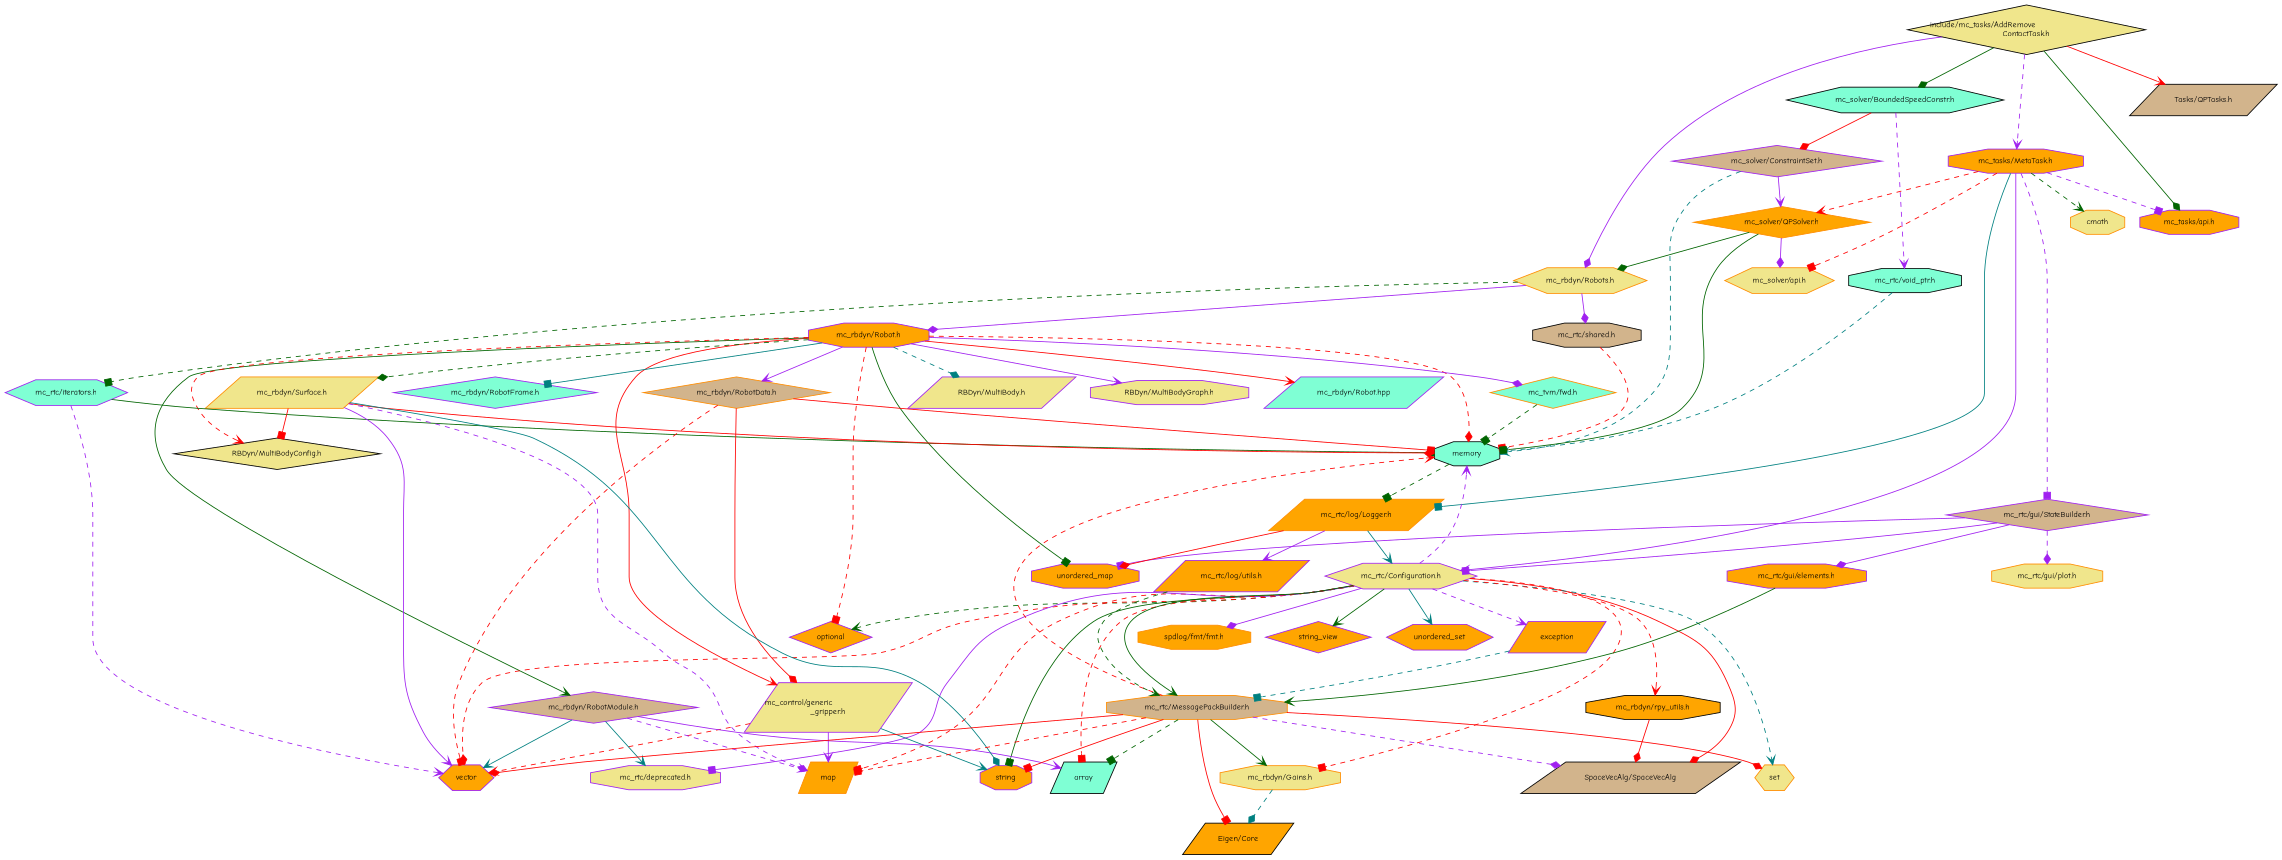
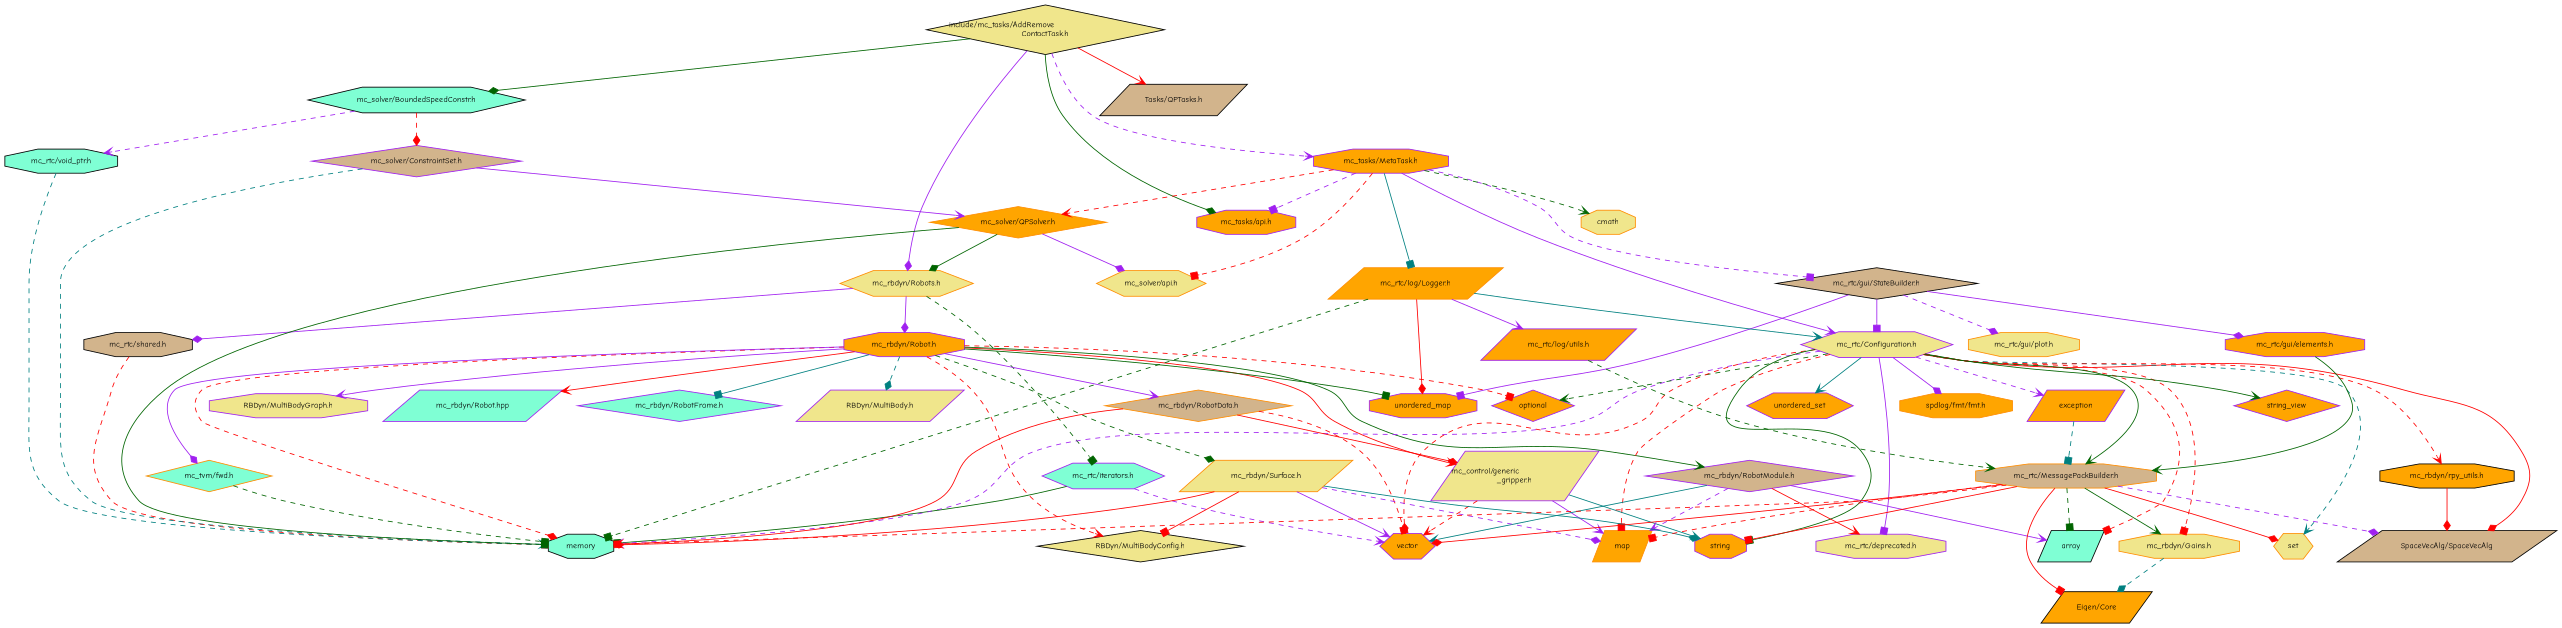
  digraph {
    fontname="Comic Neue"
    node [color=purple fillcolor=orange fontname="Comic Neue" fontsize=10 shape=octagon style=filled]
    edge [arrowhead=vee color=red fontname="Comic Neue" fontsize=10 labelfontname=Helvetica labelfontsize=10 style=solid]
    n1 [color=black fillcolor=khaki fontcolor=black height=0.2 label="include/mc_tasks/AddRemove\lContactTask.h" shape=diamond width=0.4]
    n2 [color=darkorange fillcolor=khaki height=0.2 label="mc_rbdyn/Robots.h" shape=hexagon width=0.4]
    n3 [color=black fillcolor=aquamarine height=0.2 label="mc_solver/BoundedSpeedConstr.h" shape=hexagon width=0.4]
    n4 [height=0.2 label="mc_tasks/MetaTask.h" width=0.4]
    n5 [height=0.2 label="mc_tasks/api.h" width=0.4]
    n6 [color=black fillcolor=tan height=0.2 label="Tasks/QPTasks.h" shape=parallelogram width=0.4]
    n7 [height=0.2 label="mc_rbdyn/Robot.h" width=0.4]
    n8 [fillcolor=aquamarine height=0.2 label="mc_rtc/iterators.h" shape=hexagon width=0.4]
    n9 [color=black fillcolor=tan height=0.2 label="mc_rtc/shared.h" width=0.4]
    n10 [fillcolor=tan height=0.2 label="mc_solver/ConstraintSet.h" shape=diamond width=0.4]
    n11 [color=black fillcolor=aquamarine height=0.2 label="mc_rtc/void_ptr.h" width=0.4]
    n12 [color=darkorange height=0.2 label="mc_solver/QPSolver.h" shape=diamond width=0.4]
    n13 [color=darkorange fillcolor=khaki height=0.2 label="mc_solver/api.h" shape=hexagon width=0.4]
    n14 [fillcolor=khaki height=0.2 label="mc_rtc/Configuration.h" shape=hexagon width=0.4]
-   n15 [fillcolor=tan height=0.2 label="mc_rtc/gui/StateBuilder.h" shape=diamond width=0.4]
+   n15 [color=black fillcolor=tan height=0.2 label="mc_rtc/gui/StateBuilder.h" shape=diamond width=0.4]
    n16 [color=darkorange height=0.2 label="mc_rtc/log/Logger.h" shape=parallelogram width=0.4]
    n17 [color=darkorange fillcolor=khaki height=0.2 label=cmath width=0.4]
    n18 [color=darkorange fillcolor=tan height=0.2 label="mc_rbdyn/RobotData.h" shape=diamond width=0.4]
    n19 [fillcolor=khaki height=0.2 label="mc_control/generic\l_gripper.h" shape=parallelogram width=0.4]
    n20 [fillcolor=tan height=0.2 label="mc_rbdyn/RobotModule.h" shape=diamond width=0.4]
    n21 [color=black fillcolor=aquamarine height=0.2 label=memory width=0.4]
    n22 [fillcolor=aquamarine height=0.2 label="mc_rbdyn/RobotFrame.h" shape=diamond width=0.4]
    n23 [color=darkorange fillcolor=khaki height=0.2 label="mc_rbdyn/Surface.h" shape=parallelogram width=0.4]
    n24 [color=black fillcolor=khaki height=0.2 label="RBDyn/MultiBodyConfig.h" shape=diamond width=0.4]
    n25 [color=darkorange fillcolor=aquamarine height=0.2 label="mc_tvm/fwd.h" shape=diamond width=0.4]
    n26 [fillcolor=khaki height=0.2 label="RBDyn/MultiBody.h" shape=parallelogram width=0.4]
    n27 [fillcolor=khaki height=0.2 label="RBDyn/MultiBodyGraph.h" width=0.4]
    n28 [height=0.2 label=optional shape=diamond width=0.4]
    n29 [height=0.2 label=unordered_map width=0.4]
    n30 [fillcolor=aquamarine height=0.2 label="mc_rbdyn/Robot.hpp" shape=parallelogram width=0.4]
    n31 [height=0.2 label=vector shape=hexagon width=0.4]
    n32 [color=darkorange height=0.2 label=map shape=parallelogram width=0.4]
    n33 [height=0.2 label=string width=0.4]
    n34 [fillcolor=khaki height=0.2 label="mc_rtc/deprecated.h" width=0.4]
    n35 [color=black fillcolor=aquamarine height=0.2 label=array shape=parallelogram width=0.4]
    n36 [color=black fillcolor=tan height=0.2 label="SpaceVecAlg/SpaceVecAlg" shape=parallelogram width=0.4]
    n37 [color=darkorange fillcolor=tan height=0.2 label="mc_rtc/MessagePackBuilder.h" width=0.4]
    n38 [color=darkorange fillcolor=khaki height=0.2 label="mc_rbdyn/Gains.h" width=0.4]
    n39 [height=0.2 label=exception shape=parallelogram width=0.4]
    n40 [color=darkorange fillcolor=khaki height=0.2 label=set shape=hexagon width=0.4]
    n41 [color=black height=0.2 label="mc_rbdyn/rpy_utils.h" width=0.4]
    n42 [color=darkorange height=0.2 label="spdlog/fmt/fmt.h" width=0.4]
    n43 [height=0.2 label=string_view shape=diamond width=0.4]
    n44 [height=0.2 label=unordered_set shape=hexagon width=0.4]
    n45 [height=0.2 label="mc_rtc/gui/elements.h" width=0.4]
    n46 [color=darkorange fillcolor=khaki height=0.2 label="mc_rtc/gui/plot.h" width=0.4]
    n47 [height=0.2 label="mc_rtc/log/utils.h" shape=parallelogram width=0.4]
    n48 [color=black height=0.2 label="Eigen/Core" shape=parallelogram width=0.4]
    n1 -> n2 [arrowhead=diamond color=purple]
    n1 -> n3 [arrowhead=diamond color=darkgreen]
    n1 -> n4 [color=purple style=dashed]
    n1 -> n5 [arrowhead=diamond color=darkgreen]
    n1 -> n6
    n2 -> n7 [arrowhead=diamond color=purple]
    n2 -> n8 [arrowhead=box color=darkgreen style=dashed]
    n2 -> n9 [arrowhead=diamond color=purple]
-   n3 -> n10 [arrowhead=diamond]
+   n3 -> n10 [arrowhead=diamond style=dashed]
    n3 -> n11 [color=purple style=dashed]
    n4 -> n5 [arrowhead=box color=purple style=dashed]
    n4 -> n12 [style=dashed]
    n4 -> n13 [arrowhead=box style=dashed]
    n4 -> n14 [color=purple]
    n4 -> n15 [arrowhead=box color=purple style=dashed]
    n4 -> n16 [arrowhead=box color=teal]
    n4 -> n17 [color=darkgreen style=dashed]
    n7 -> n18 [color=purple]
    n7 -> n19
    n7 -> n20 [color=darkgreen]
    n7 -> n21 [arrowhead=diamond style=dashed]
    n7 -> n22 [arrowhead=box color=teal]
    n7 -> n23 [arrowhead=diamond color=darkgreen style=dashed]
    n7 -> n24 [style=dashed]
    n7 -> n25 [arrowhead=diamond color=purple]
    n7 -> n26 [arrowhead=diamond color=teal style=dashed]
    n7 -> n27 [color=purple]
    n7 -> n28 [arrowhead=box style=dashed]
    n7 -> n29 [arrowhead=box color=darkgreen]
    n7 -> n30
    n8 -> n21 [arrowhead=box color=darkgreen]
    n8 -> n31 [color=purple style=dashed]
    n9 -> n21 [arrowhead=box style=dashed]
    n10 -> n12 [color=purple]
    n10 -> n21 [color=teal style=dashed]
    n11 -> n21 [arrowhead=box color=teal style=dashed]
    n12 -> n2 [arrowhead=diamond color=darkgreen]
    n12 -> n13 [arrowhead=diamond color=purple]
    n12 -> n21 [arrowhead=box color=darkgreen]
    n14 -> n21 [color=purple style=dashed]
    n14 -> n28 [color=darkgreen style=dashed]
    n14 -> n31 [arrowhead=diamond style=dashed]
    n14 -> n32 [arrowhead=box style=dashed]
    n14 -> n33 [arrowhead=box color=darkgreen]
    n14 -> n34 [arrowhead=box color=purple]
    n14 -> n35 [arrowhead=box style=dashed]
    n14 -> n36 [arrowhead=diamond]
    n14 -> n37 [color=darkgreen]
    n14 -> n38 [arrowhead=box style=dashed]
    n14 -> n39 [color=purple style=dashed]
    n14 -> n40 [color=teal style=dashed]
    n14 -> n41 [style=dashed]
    n14 -> n42 [arrowhead=diamond color=purple]
    n14 -> n43 [color=darkgreen]
    n14 -> n44 [color=teal]
    n15 -> n14 [arrowhead=box color=purple]
    n15 -> n29 [arrowhead=box color=purple]
    n15 -> n45 [arrowhead=diamond color=purple]
    n15 -> n46 [arrowhead=diamond color=purple style=dashed]
    n16 -> n14 [color=teal]
-   n21 -> n16 [arrowhead=box color=darkgreen style=dashed]
+   n16 -> n21 [arrowhead=box color=darkgreen style=dashed]
    n16 -> n29 [arrowhead=diamond]
    n16 -> n47 [color=purple]
    n18 -> n19 [arrowhead=diamond]
    n18 -> n21 [arrowhead=box]
    n18 -> n31 [arrowhead=box style=dashed]
    n19 -> n31 [style=dashed]
    n19 -> n32 [color=purple]
    n19 -> n33 [color=teal]
    n20 -> n31 [color=teal]
    n20 -> n32 [color=purple style=dashed]
-   n20 -> n34 [color=teal]
+   n20 -> n34
    n20 -> n35 [color=purple]
    n23 -> n21 [arrowhead=diamond]
    n23 -> n24 [arrowhead=box]
    n23 -> n31 [color=purple]
    n23 -> n32 [arrowhead=diamond color=purple style=dashed]
    n23 -> n33 [arrowhead=diamond color=teal]
    n25 -> n21 [arrowhead=box color=darkgreen style=dashed]
    n37 -> n21 [style=dashed]
    n37 -> n31 [arrowhead=diamond]
    n37 -> n32 [arrowhead=box style=dashed]
    n37 -> n33 [arrowhead=box]
    n37 -> n35 [arrowhead=box color=darkgreen style=dashed]
    n37 -> n36 [arrowhead=diamond color=purple style=dashed]
    n37 -> n38 [color=darkgreen]
    n37 -> n40 [arrowhead=diamond]
    n37 -> n48 [arrowhead=box]
    n38 -> n48 [arrowhead=diamond color=teal style=dashed]
    n39 -> n37 [arrowhead=box color=teal style=dashed]
    n41 -> n36 [arrowhead=diamond]
    n45 -> n37 [color=darkgreen]
    n47 -> n37 [color=darkgreen style=dashed]
  }
